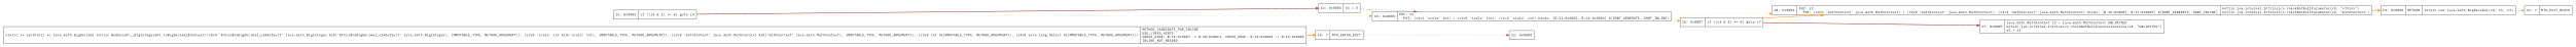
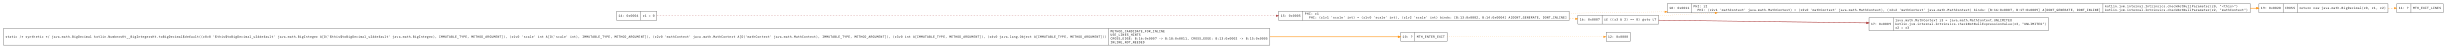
  digraph {
    fontname="IBM Plex Mono"
    rankdir=LR
    node [fontname="IBM Plex Mono" shape=record]
    edge [color=darkorange fontname="IBM Plex Mono" style=dotted]
    n1 [label="{10\:\ ?|MTH_ENTER_EXIT\l}"]
    n2 [label="{12\:\ 0x0000}"]
-   n3 [label="{13\:\ 0x0002|if ((r3 & 1) == 0) goto L4\l}"]
    n4 [label="{14\:\ 0x0004|r1 = 0\l}"]
    n5 [label="{15\:\ 0x0005|PHI: r1 \l  PHI: (r1v1 'scale' int) = (r1v0 'scale' int), (r1v2 'scale' int) binds: [B:13:0x0002, B:14:0x0004] A[DONT_GENERATE, DONT_INLINE]\l}"]
    n6 [label="{16\:\ 0x0007|if ((r3 & 2) == 0) goto L7\l}"]
    n7 [label="{18\:\ 0x0011|PHI: r2 \l  PHI: (r2v1 'mathContext' java.math.MathContext) = (r2v0 'mathContext' java.math.MathContext), (r2v2 'mathContext' java.math.MathContext) binds: [B:16:0x0007, B:17:0x0009] A[DONT_GENERATE, DONT_INLINE]\l|kotlin.jvm.internal.Intrinsics.checkNotNullParameter(r0, \"\<this\>\")\lkotlin.jvm.internal.Intrinsics.checkNotNullParameter(r2, \"mathContext\")\l}"]
    n8 [label="{17\:\ 0x0009|java.math.MathContext r3 = java.math.MathContext.UNLIMITED\lkotlin.jvm.internal.Intrinsics.checkNotNullExpressionValue(r3, \"UNLIMITED\")\lr2 = r3\l}"]
-   n9 [label="{19\:\ 0x0020|RETURN\l|return new java.math.BigDecimal(r0, r1, r2)\l}"]
-   n10 [label="{11\:\ ?|MTH_EXIT_BLOCK\l}"]
+   n9 [label="{19\:\ 0x0020|CROSS\l|return new java.math.BigDecimal(r0, r1, r2)\l}"]
+   n10 [label="{11\:\ ?|MTH_EXIT_LINES\l}"]
    n11 [label="{static \/* synthetic *\/ java.math.BigDecimal kotlin.NumbersKt__BigIntegersKt.toBigDecimal$default((r0v0 '$this$toBigDecimal_u24default' java.math.BigInteger A[D('$this$toBigDecimal_u24default' java.math.BigInteger), IMMUTABLE_TYPE, METHOD_ARGUMENT]), (r1v0 'scale' int A[D('scale' int), IMMUTABLE_TYPE, METHOD_ARGUMENT]), (r2v0 'mathContext' java.math.MathContext A[D('mathContext' java.math.MathContext), IMMUTABLE_TYPE, METHOD_ARGUMENT]), (r3v0 int A[IMMUTABLE_TYPE, METHOD_ARGUMENT]), (r4v0 java.lang.Object A[IMMUTABLE_TYPE, METHOD_ARGUMENT]))  | METHOD_CANDIDATE_FOR_INLINE\lUSE_LINES_HINTS\lCROSS_EDGE: B:16:0x0007 \-\> B:18:0x0011, CROSS_EDGE: B:13:0x0002 \-\> B:15:0x0005\lINLINE_NOT_NEEDED\l}"]
-   n1 -> n2 [color=brown]
-   n3 -> n4 [color=brown style=bold]
-   n3 -> n5
+   n1 -> n2
    n4 -> n5 [color=brown style=dashed]
    n5 -> n6 [style=dashed]
    n5 -> n7
-   n6 -> n7 [style=bold]
+   n6 -> n7
    n6 -> n8 [color=brown style=bold]
    n7 -> n9 [style=bold]
    n9 -> n10 [style=dashed]
    n11 -> n1 [style=bold]
  }
